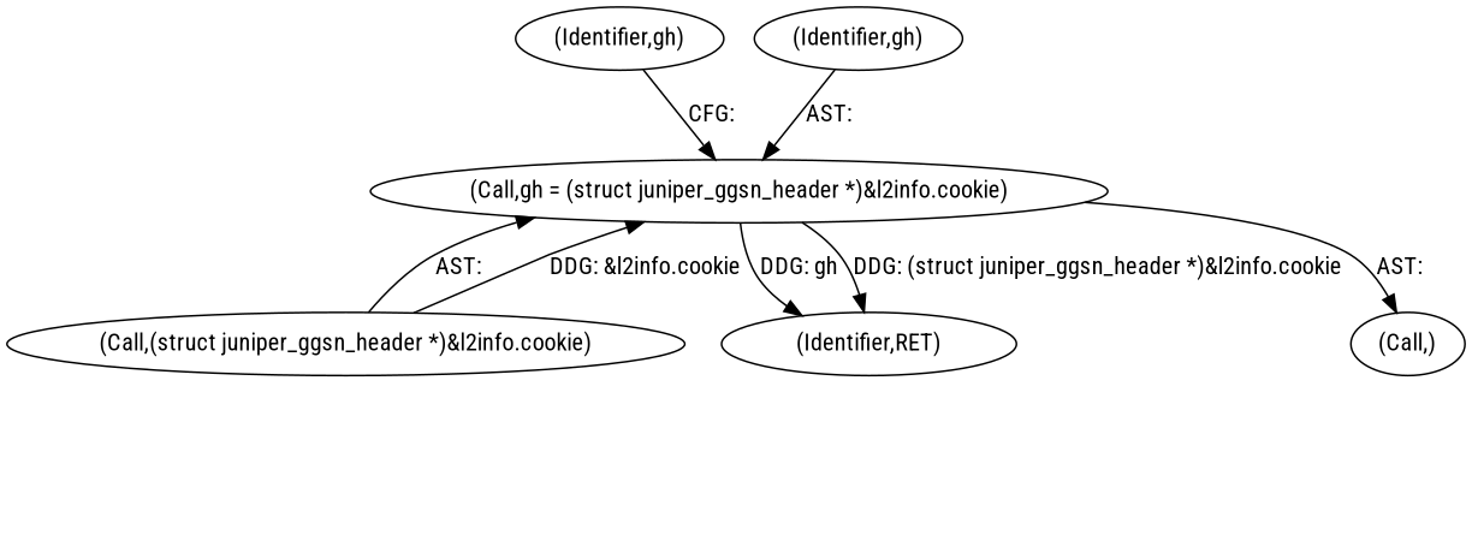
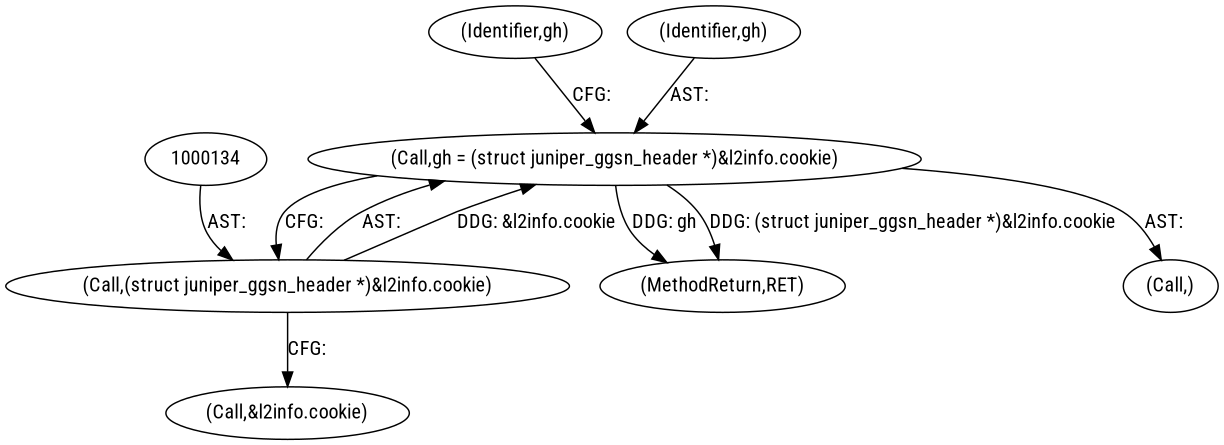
  digraph {
    fontname="Roboto Condensed"
    node [fontname="Roboto Condensed"]
    edge [fontname="Roboto Condensed"]
    n1 [label="(Call,gh = (struct juniper_ggsn_header *)&l2info.cookie)"]
    n2 [label="(Call,(struct juniper_ggsn_header *)&l2info.cookie)"]
-   n3 [label="(Identifier,RET)"]
+   n3 [label="(MethodReturn,RET)"]
    n4 [label="(Call,)"]
+   n5 [label="(Call,&l2info.cookie)"]
    n6 [label="(Identifier,gh)"]
    n7 [label="(Identifier,gh)"]
+   1000134
+   n1 -> n2 [label="CFG: "]
    n1 -> n3 [label="DDG: gh"]
    n1 -> n3 [label="DDG: (struct juniper_ggsn_header *)&l2info.cookie"]
    n1 -> n4 [label="AST: "]
    n2 -> n1 [label="AST: "]
    n2 -> n1 [label="DDG: &l2info.cookie"]
+   n2 -> n5 [label="CFG: "]
    n6 -> n1 [label="CFG: "]
    n7 -> n1 [label="AST: "]
+   1000134 -> n2 [label="AST: "]
  }
